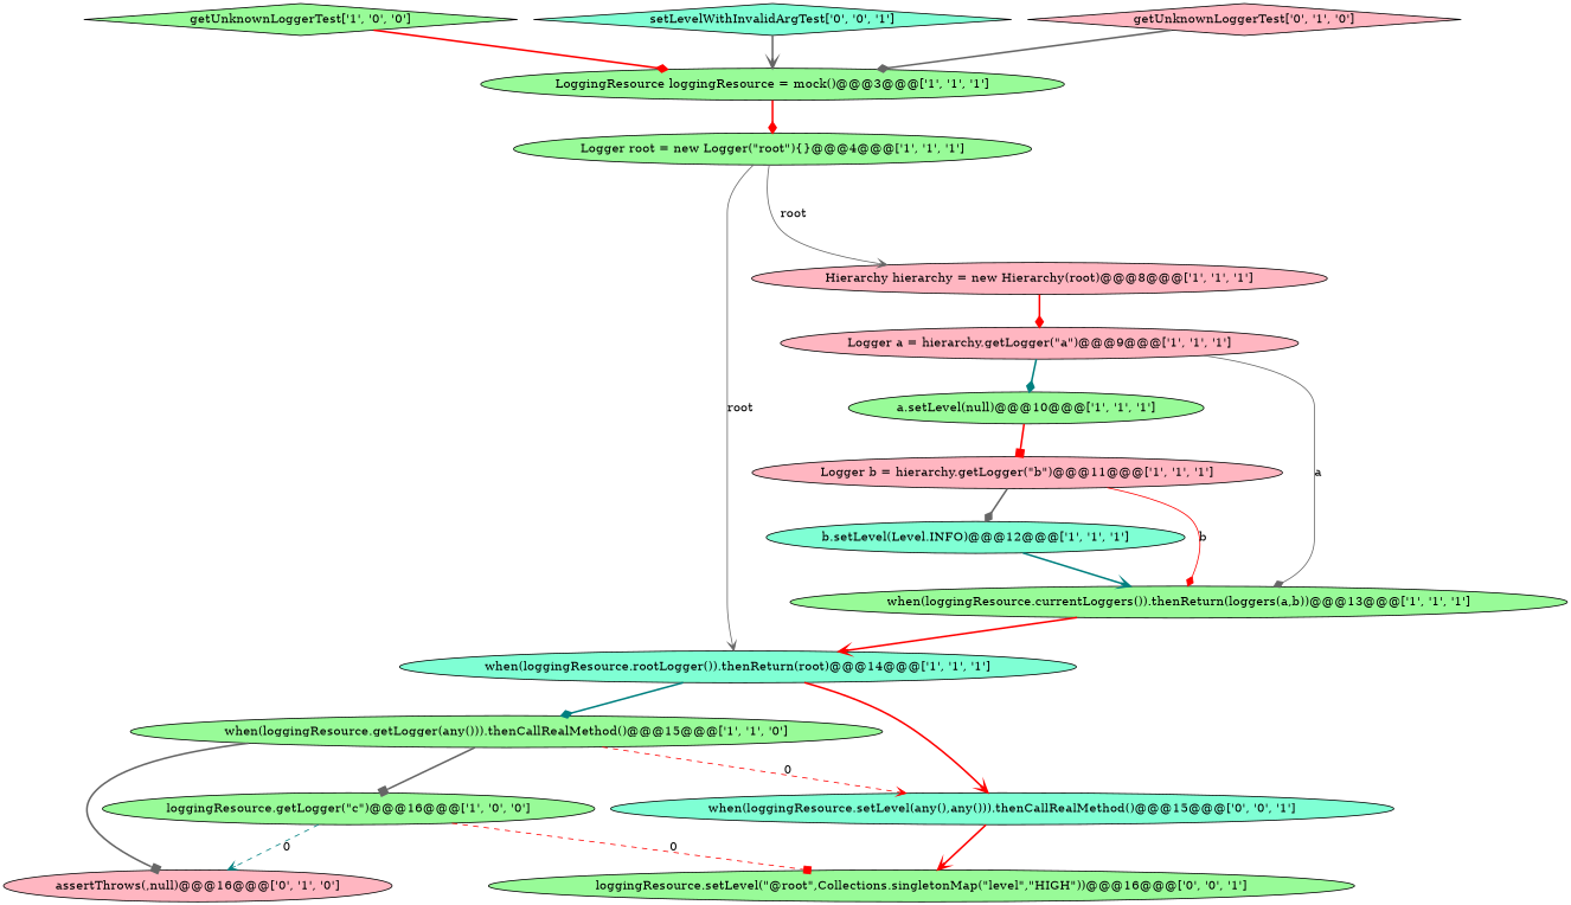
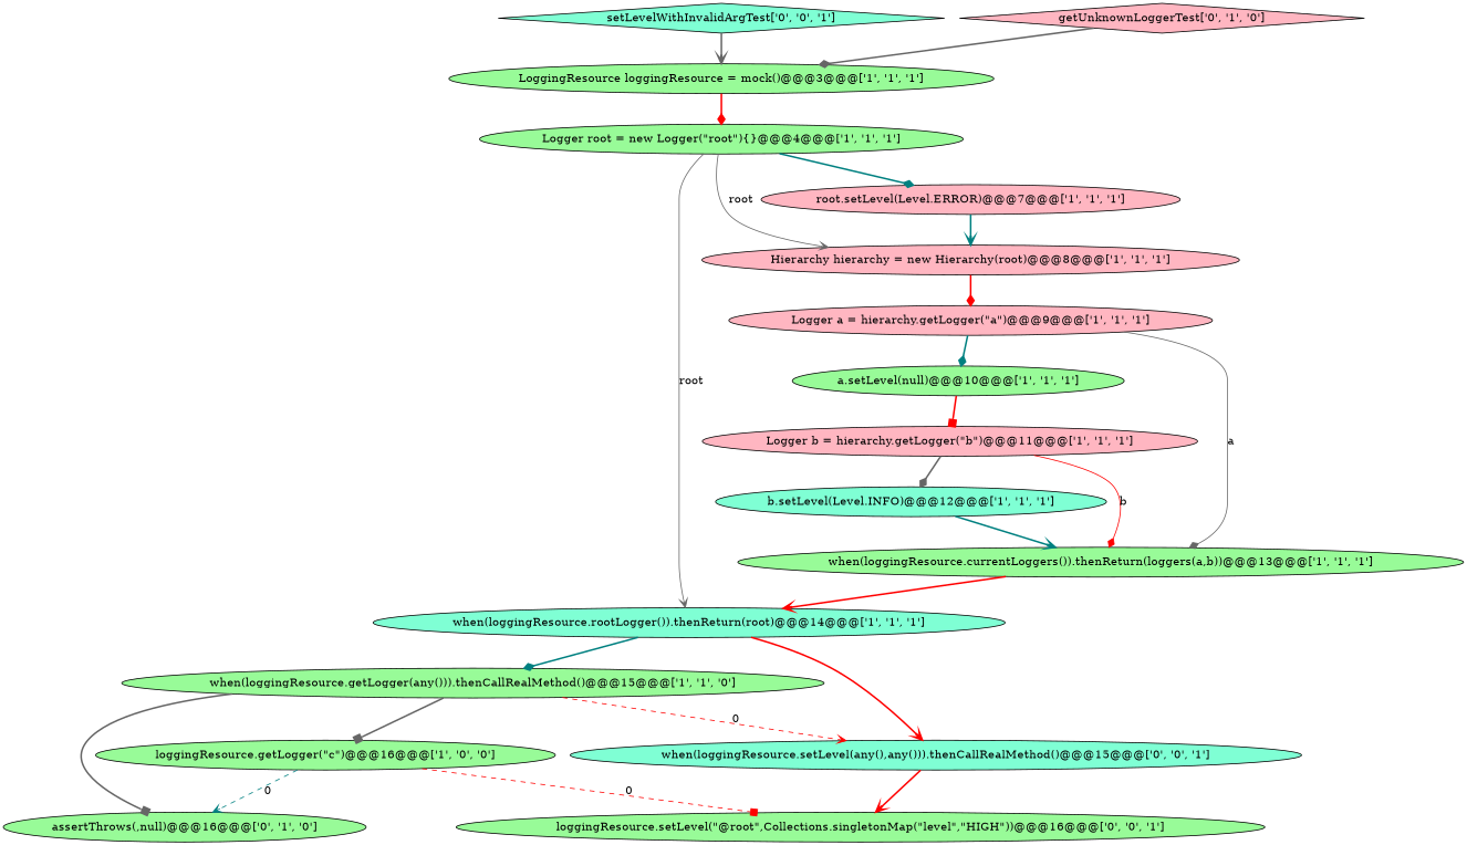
  digraph {
    node [fillcolor=palegreen shape=ellipse style=filled]
    edge [arrowhead=diamond color=red style=bold]
    n1 [fillcolor=aquamarine label="when(loggingResource.rootLogger()).thenReturn(root)@@@14@@@['1', '1', '1']"]
    n2 [label="when(loggingResource.getLogger(any())).thenCallRealMethod()@@@15@@@['1', '1', '0']"]
    n3 [fillcolor=aquamarine label="when(loggingResource.setLevel(any(),any())).thenCallRealMethod()@@@15@@@['0', '0', '1']"]
-   n4 [fillcolor=lightpink label="assertThrows(,null)@@@16@@@['0', '1', '0']"]
+   n4 [label="assertThrows(,null)@@@16@@@['0', '1', '0']"]
    n5 [label="loggingResource.getLogger(\"c\")@@@16@@@['1', '0', '0']"]
    n6 [label="loggingResource.setLevel(\"@root\",Collections.singletonMap(\"level\",\"HIGH\"))@@@16@@@['0', '0', '1']"]
-   n7 [label="getUnknownLoggerTest['1', '0', '0']" shape=diamond]
    n8 [label="LoggingResource loggingResource = mock()@@@3@@@['1', '1', '1']"]
    n9 [label="Logger root = new Logger(\"root\"){}@@@4@@@['1', '1', '1']"]
    n10 [fillcolor=lightpink label="Hierarchy hierarchy = new Hierarchy(root)@@@8@@@['1', '1', '1']"]
+   n11 [fillcolor=lightpink label="root.setLevel(Level.ERROR)@@@7@@@['1', '1', '1']"]
    n12 [fillcolor=lightpink label="Logger a = hierarchy.getLogger(\"a\")@@@9@@@['1', '1', '1']"]
    n13 [label="when(loggingResource.currentLoggers()).thenReturn(loggers(a,b))@@@13@@@['1', '1', '1']"]
    n14 [label="a.setLevel(null)@@@10@@@['1', '1', '1']"]
    n15 [fillcolor=aquamarine label="b.setLevel(Level.INFO)@@@12@@@['1', '1', '1']"]
    n16 [fillcolor=lightpink label="Logger b = hierarchy.getLogger(\"b\")@@@11@@@['1', '1', '1']"]
    n17 [fillcolor=aquamarine label="setLevelWithInvalidArgTest['0', '0', '1']" shape=diamond]
    n18 [fillcolor=lightpink label="getUnknownLoggerTest['0', '1', '0']" shape=diamond]
    n1 -> n2 [color=teal]
    n1 -> n3 [arrowhead=vee]
    n2 -> n3 [arrowhead=vee label=0 style=dashed]
    n2 -> n4 [arrowhead=box color=gray40]
    n2 -> n5 [arrowhead=box color=gray40]
    n3 -> n6 [arrowhead=vee]
    n5 -> n4 [arrowhead=vee color=teal label=0 style=dashed]
    n5 -> n6 [arrowhead=box label=0 style=dashed]
-   n7 -> n8
    n8 -> n9
    n9 -> n1 [arrowhead=vee color=gray40 label=root style=solid]
    n9 -> n10 [arrowhead=vee color=gray40 label=root style=solid]
+   n9 -> n11 [color=teal]
    n10 -> n12
+   n11 -> n10 [arrowhead=vee color=teal]
    n12 -> n13 [color=gray40 label=a style=solid]
    n12 -> n14 [color=teal]
    n13 -> n1 [arrowhead=vee]
    n14 -> n16 [arrowhead=box]
    n15 -> n13 [arrowhead=vee color=teal]
    n16 -> n13 [label=b style=solid]
    n16 -> n15 [color=gray40]
    n17 -> n8 [arrowhead=vee color=gray40]
    n18 -> n8 [color=gray40]
  }
